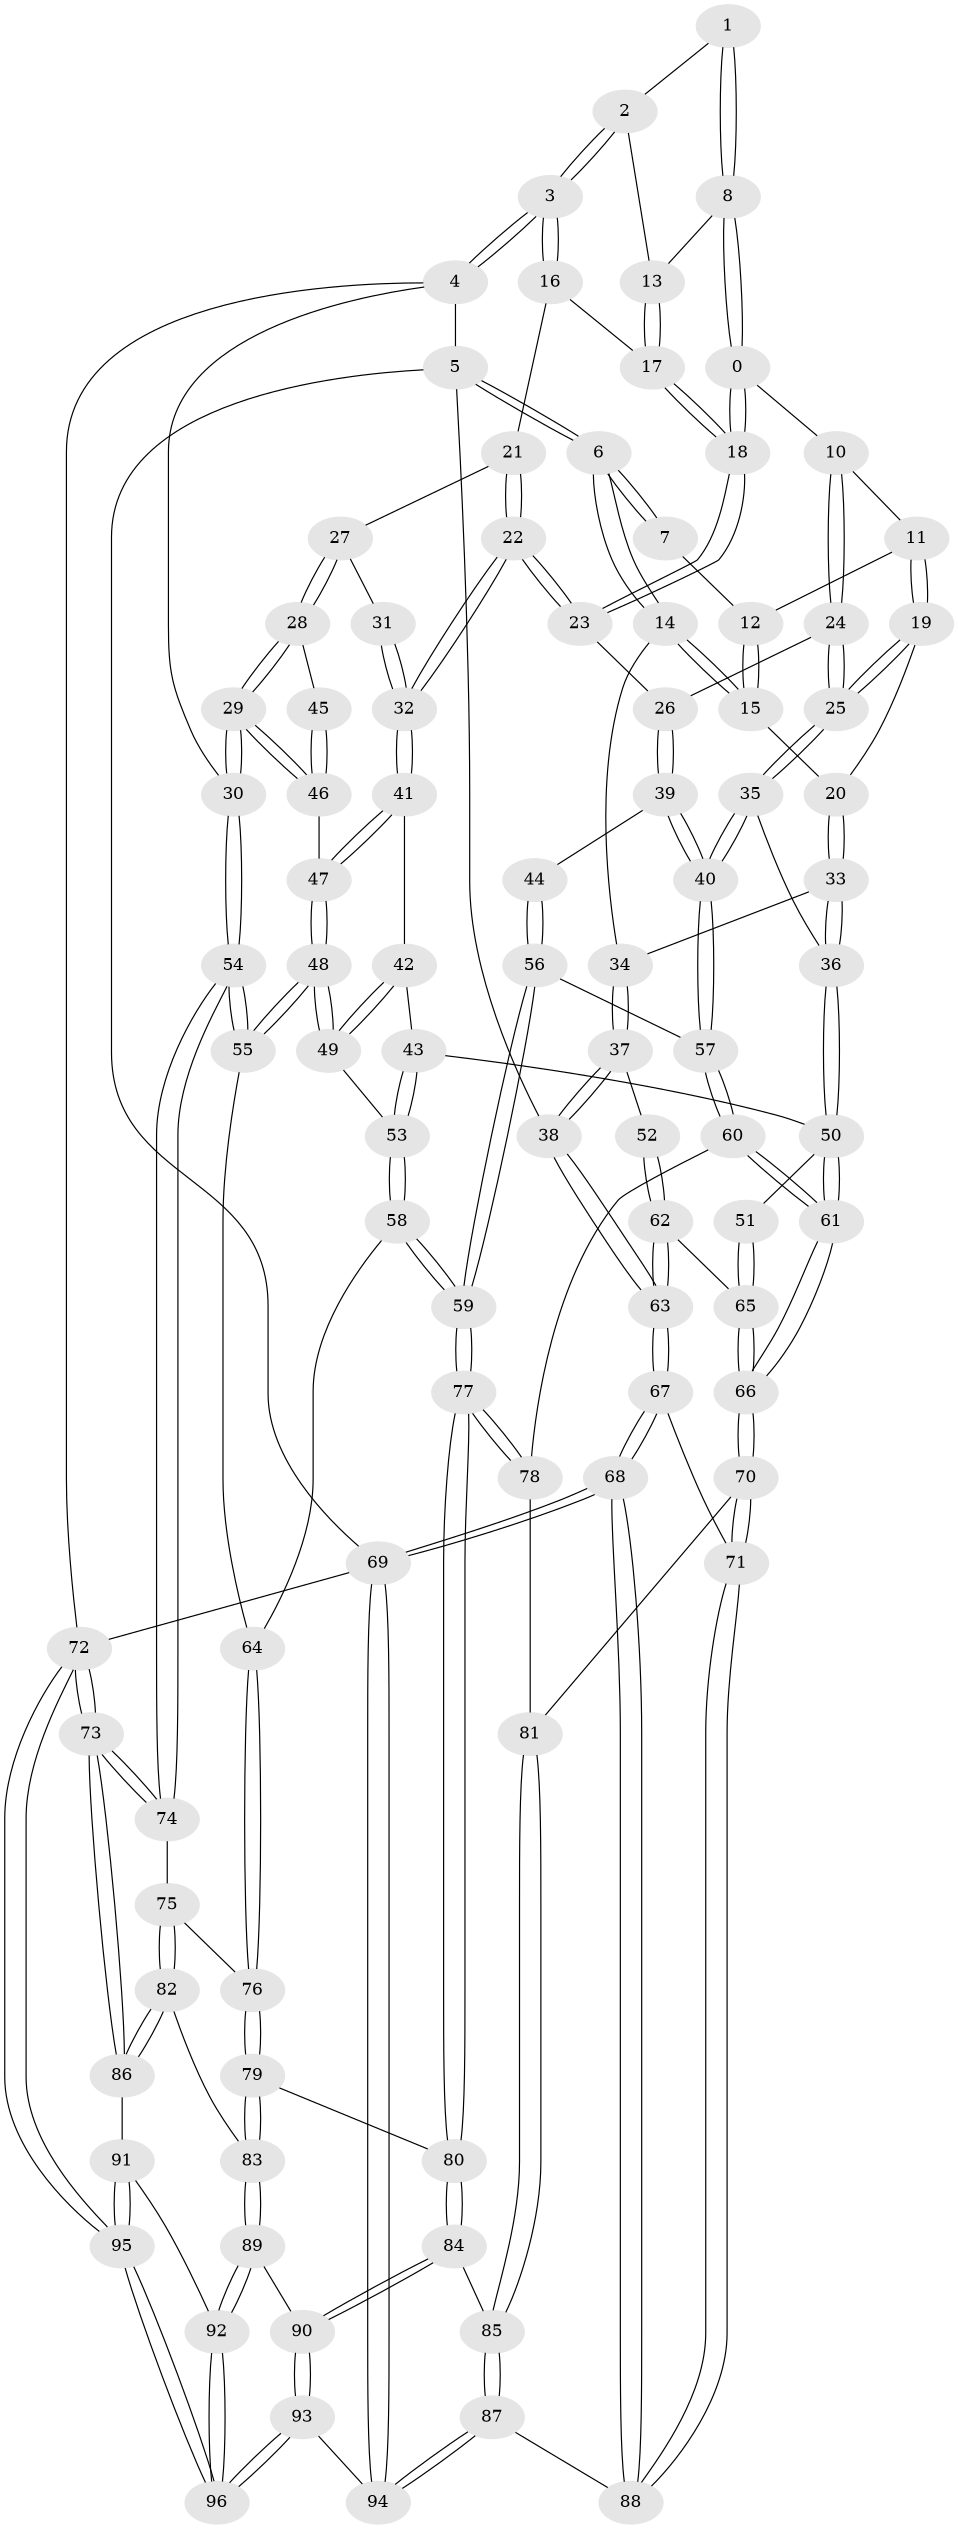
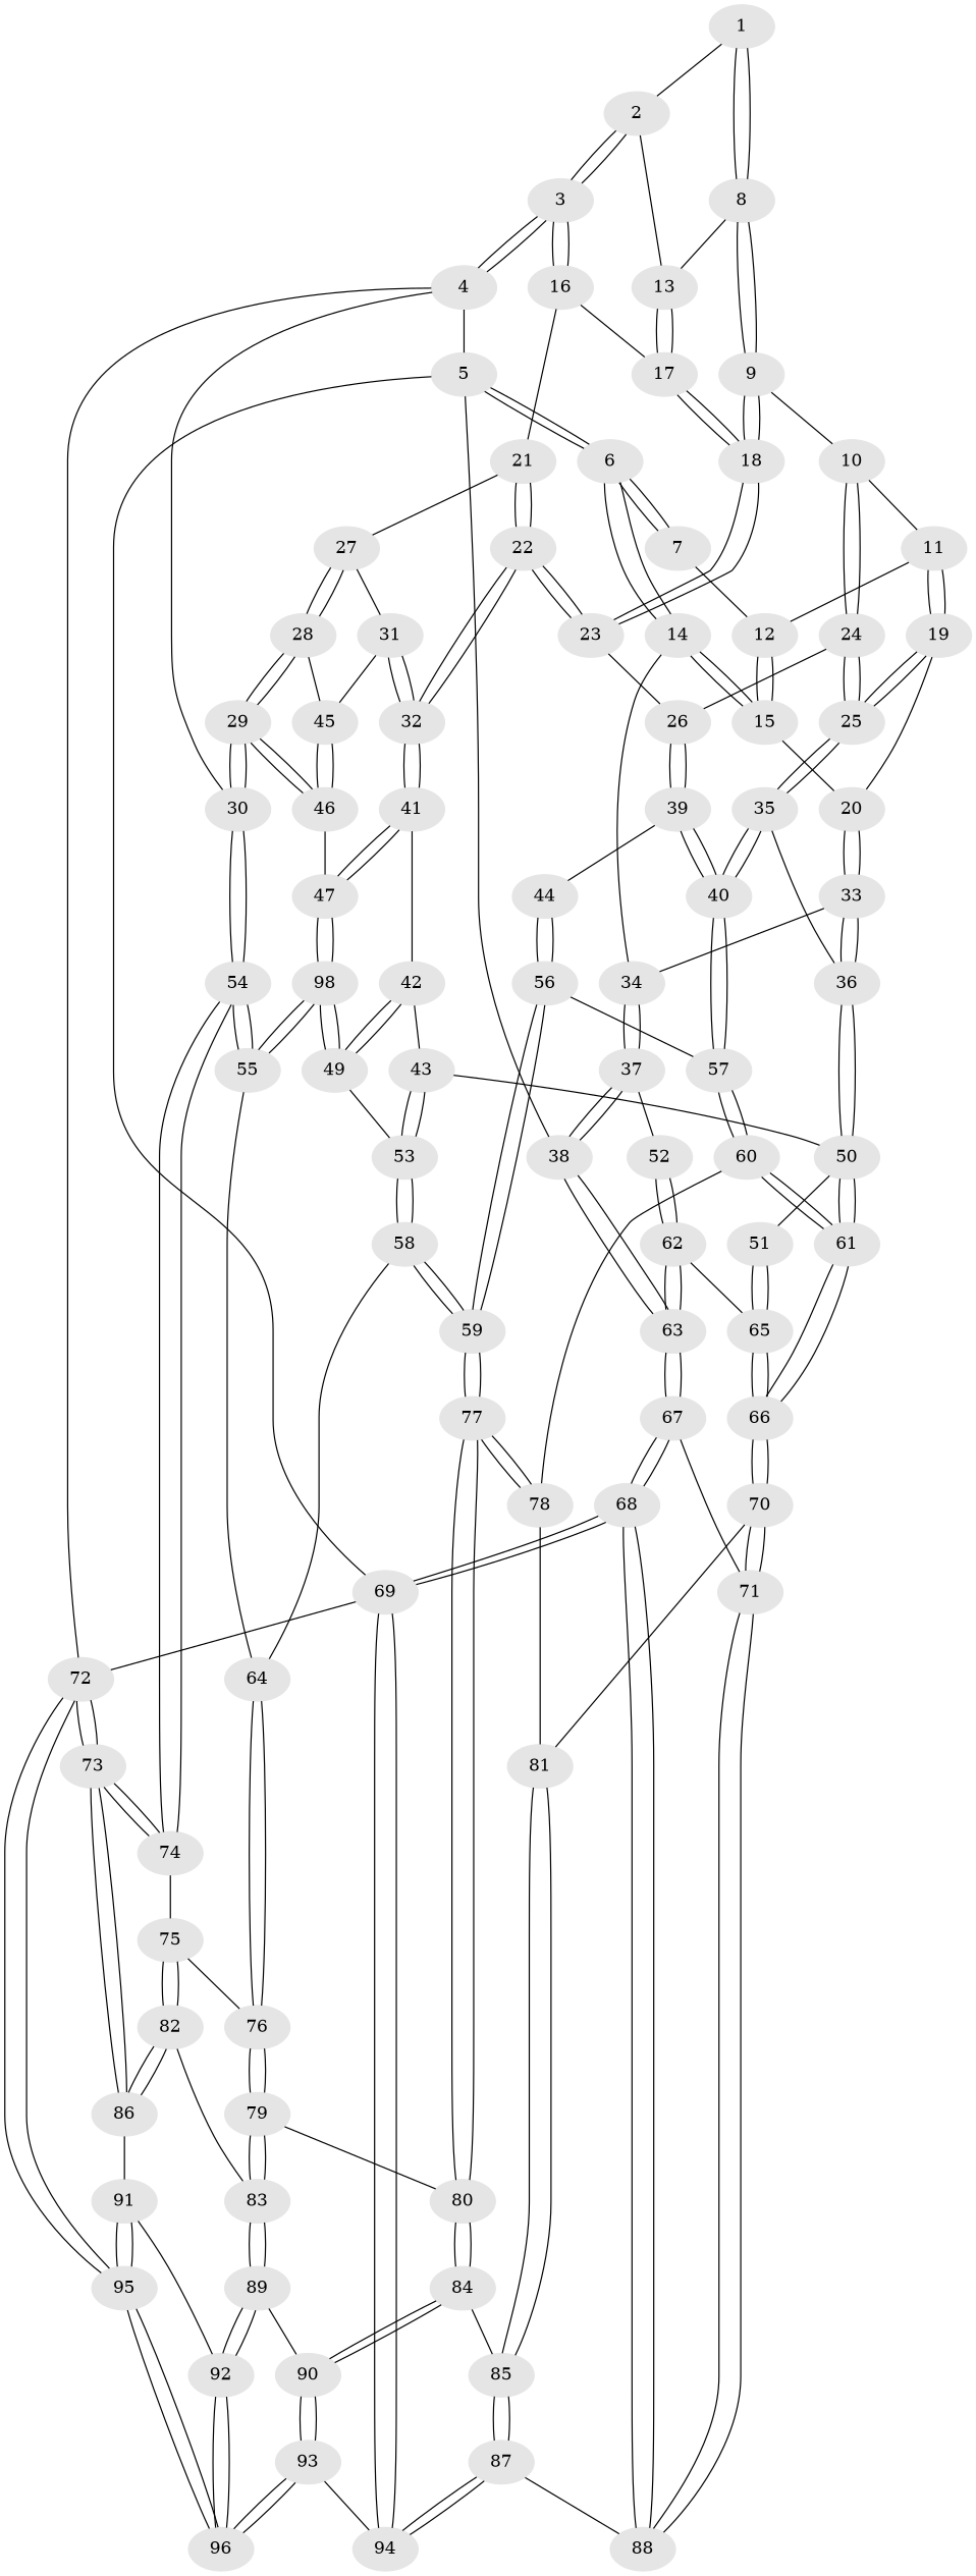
  graph {
    node [color=gray90 style=filled]
    1
    2
    8
    3
    13
-   9 [label=0]
+   9
    4
    16
    17
    5
    30
    72
    21
    6
    38
    69
    54
    73
    95
    7
    14
    63
    94
    12
    15
    34
    10
    18
    11
    24
    23
    19
    25
    26
    20
    37
    33
    22
    27
    35
    36
    32
    28
    31
    41
    39
    40
    44
    29
    45
    46
    47
    55
    74
    42
    50
    52
    57
    51
    61
    62
    67
    56
    60
    43
    49
-   48
+   48 [label=98]
    53
    58
    59
    64
    65
    66
    75
    76
    77
    78
    80
    81
    70
    68
    71
    79
    88
    85
    86
    96
    91
    82
    83
    84
    89
    90
    87
    92
    93
    1 -- 2
    1 -- 8
    1 -- 8
    2 -- 3
    2 -- 3
    2 -- 13
    8 -- 13
    8 -- 9
    8 -- 9
    3 -- 4
    3 -- 4
    3 -- 16
    3 -- 16
    13 -- 17
    13 -- 17
    9 -- 10
    9 -- 18
    9 -- 18
    4 -- 5
    4 -- 30
    4 -- 72
    16 -- 17
    16 -- 21
    17 -- 18
    17 -- 18
    5 -- 6
    5 -- 6
    5 -- 38
    5 -- 69
    30 -- 54
    30 -- 54
    72 -- 73
    72 -- 73
    72 -- 95
    72 -- 95
    21 -- 22
    21 -- 22
    21 -- 27
    6 -- 7
    6 -- 7
    6 -- 14
    6 -- 14
    38 -- 63
    38 -- 63
    69 -- 72
    69 -- 94
    69 -- 94
    54 -- 55
    54 -- 55
    54 -- 74
    54 -- 74
    73 -- 74
    73 -- 74
    73 -- 86
    73 -- 86
    95 -- 96
    95 -- 96
    7 -- 12
    14 -- 15
    14 -- 15
    14 -- 34
    63 -- 67
    63 -- 67
    12 -- 15
    12 -- 15
    15 -- 20
    34 -- 37
    34 -- 37
    10 -- 11
    10 -- 24
    10 -- 24
    18 -- 23
    18 -- 23
    11 -- 12
    11 -- 19
    11 -- 19
    24 -- 25
    24 -- 25
    24 -- 26
    23 -- 26
    19 -- 25
    19 -- 25
    19 -- 20
    25 -- 35
    25 -- 35
    26 -- 39
    26 -- 39
    20 -- 33
    20 -- 33
    37 -- 38
    37 -- 38
    37 -- 52
    33 -- 34
    33 -- 36
    33 -- 36
    22 -- 23
    22 -- 23
    22 -- 32
    22 -- 32
    27 -- 28
    27 -- 28
    27 -- 31
    35 -- 36
    35 -- 40
    35 -- 40
    36 -- 50
    36 -- 50
    32 -- 41
    32 -- 41
    28 -- 29
    28 -- 29
    28 -- 45
    31 -- 32
    31 -- 32
+   31 -- 45
    41 -- 47
    41 -- 47
    41 -- 42
    39 -- 40
    39 -- 40
    39 -- 44
    40 -- 57
    40 -- 57
    44 -- 56
    44 -- 56
    29 -- 30
    29 -- 30
    29 -- 46
    29 -- 46
    45 -- 46
    45 -- 46
    46 -- 47
    47 -- 48
    47 -- 48
    55 -- 64
    74 -- 75
    42 -- 43
    42 -- 49
    42 -- 49
    50 -- 51
    50 -- 61
    50 -- 61
    52 -- 62
    52 -- 62
    57 -- 60
    57 -- 60
    51 -- 65
    51 -- 65
    61 -- 66
    61 -- 66
    62 -- 63
    62 -- 63
    62 -- 65
    67 -- 68
    67 -- 68
    67 -- 71
    56 -- 57
    56 -- 59
    56 -- 59
    60 -- 61
    60 -- 61
    60 -- 78
    43 -- 50
    43 -- 53
    43 -- 53
    49 -- 53
    48 -- 55
    48 -- 55
    48 -- 49
    48 -- 49
    53 -- 58
    53 -- 58
    58 -- 59
    58 -- 59
    58 -- 64
    59 -- 77
    59 -- 77
    64 -- 76
    64 -- 76
    65 -- 66
    65 -- 66
    66 -- 70
    66 -- 70
    75 -- 76
    75 -- 82
    75 -- 82
    76 -- 79
    76 -- 79
    77 -- 78
    77 -- 78
    77 -- 80
    77 -- 80
    78 -- 81
    80 -- 84
    80 -- 84
    81 -- 85
    81 -- 85
    70 -- 81
    70 -- 71
    70 -- 71
    68 -- 69
    68 -- 69
    68 -- 88
    68 -- 88
    71 -- 88
    71 -- 88
    79 -- 80
    79 -- 83
    79 -- 83
    85 -- 87
    85 -- 87
    86 -- 91
    91 -- 95
    91 -- 95
    91 -- 92
    82 -- 86
    82 -- 86
    82 -- 83
    83 -- 89
    83 -- 89
    84 -- 85
    84 -- 90
    84 -- 90
    89 -- 90
    89 -- 92
    89 -- 92
    90 -- 93
    90 -- 93
    87 -- 94
    87 -- 94
    87 -- 88
    92 -- 96
    92 -- 96
    93 -- 94
    93 -- 96
    93 -- 96
  }
